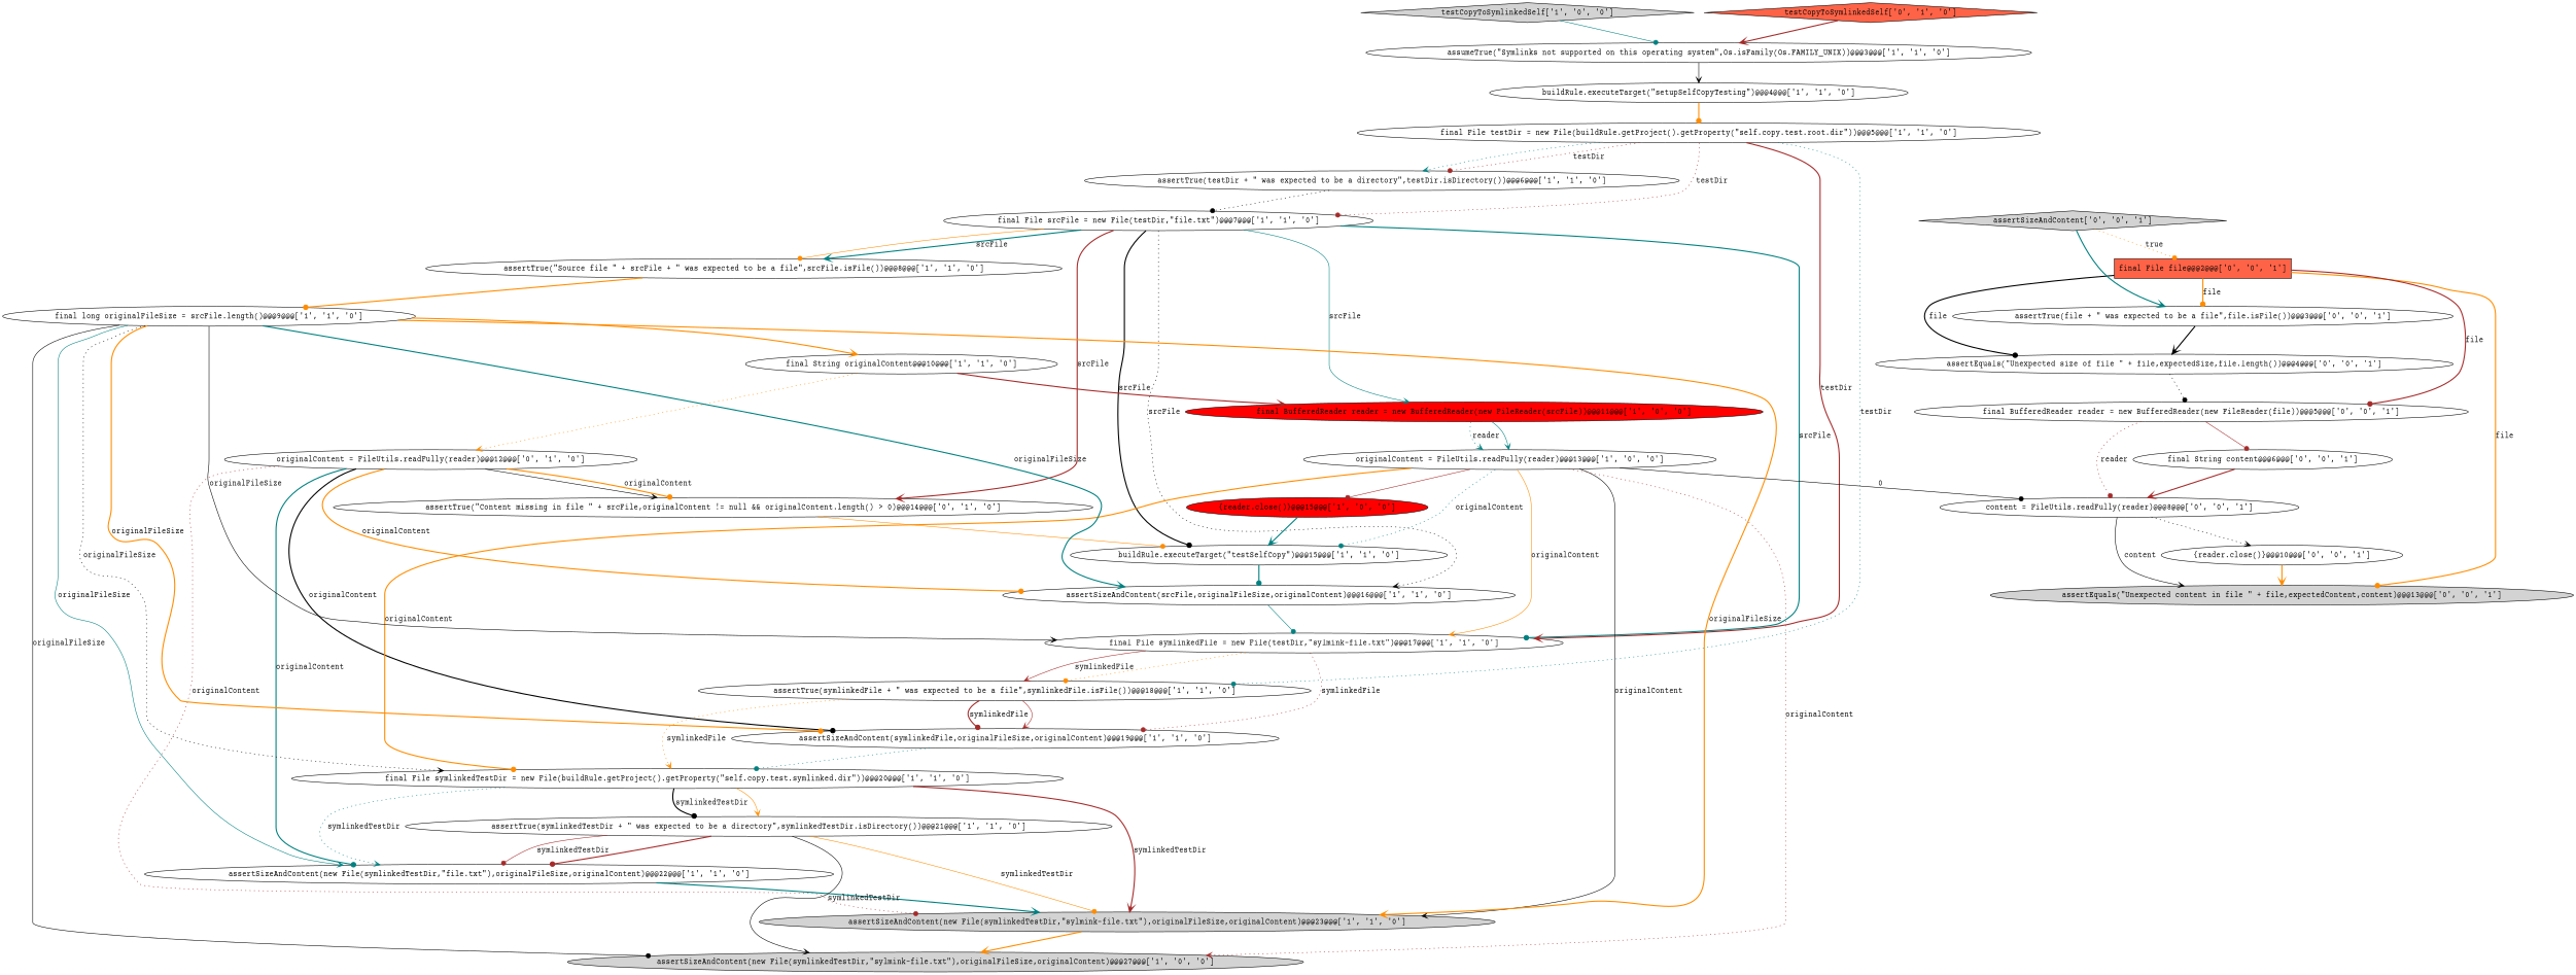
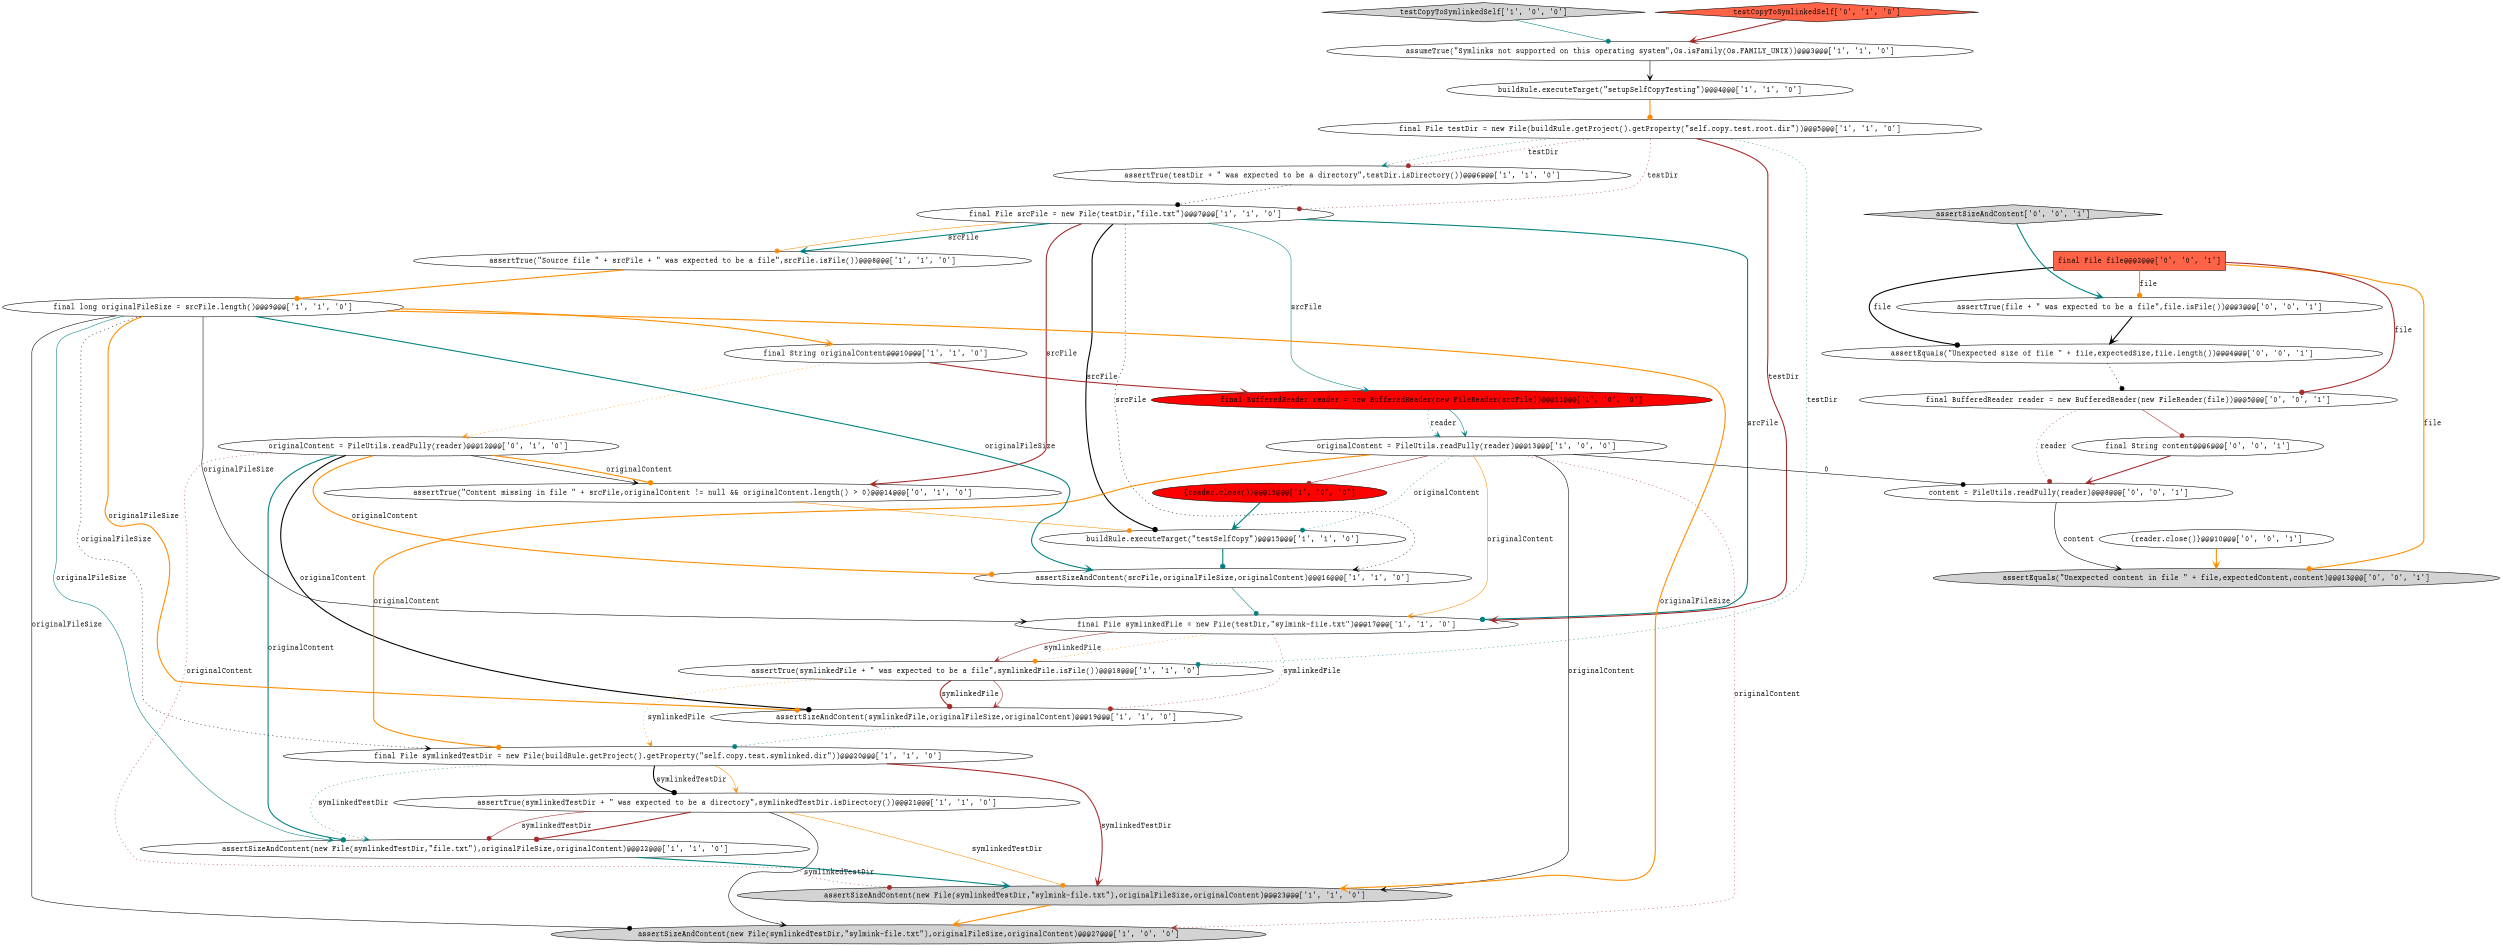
  digraph {
    fontname="Courier Prime"
    node [fillcolor=white fontname="Courier Prime" shape=ellipse style=filled]
    edge [arrowhead=dot color=darkorange fontname="Courier Prime" style=bold]
    n1 [label="assertTrue(testDir + \" was expected to be a directory\",testDir.isDirectory())@@@6@@@['1', '1', '0']"]
    n2 [label="final File srcFile = new File(testDir,\"file.txt\")@@@7@@@['1', '1', '0']"]
    n3 [fillcolor=red label="final BufferedReader reader = new BufferedReader(new FileReader(srcFile))@@@11@@@['1', '0', '0']"]
    n4 [label="assertSizeAndContent(srcFile,originalFileSize,originalContent)@@@16@@@['1', '1', '0']"]
    n5 [label="final File symlinkedFile = new File(testDir,\"sylmink-file.txt\")@@@17@@@['1', '1', '0']"]
    n6 [label="assertTrue(\"Content missing in file \" + srcFile,originalContent != null && originalContent.length() > 0)@@@14@@@['0', '1', '0']"]
    n7 [label="buildRule.executeTarget(\"testSelfCopy\")@@@15@@@['1', '1', '0']"]
    n8 [label="assertTrue(\"Source file \" + srcFile + \" was expected to be a file\",srcFile.isFile())@@@8@@@['1', '1', '0']"]
    n9 [fillcolor=lightgray label="testCopyToSymlinkedSelf['1', '0', '0']" shape=diamond]
    n10 [label="assumeTrue(\"Symlinks not supported on this operating system\",Os.isFamily(Os.FAMILY_UNIX))@@@3@@@['1', '1', '0']"]
    n11 [label="buildRule.executeTarget(\"setupSelfCopyTesting\")@@@4@@@['1', '1', '0']"]
    n12 [label="final File testDir = new File(buildRule.getProject().getProperty(\"self.copy.test.root.dir\"))@@@5@@@['1', '1', '0']"]
    n13 [label="assertTrue(symlinkedFile + \" was expected to be a file\",symlinkedFile.isFile())@@@18@@@['1', '1', '0']"]
    n14 [label="final String originalContent@@@10@@@['1', '1', '0']"]
    n15 [label="originalContent = FileUtils.readFully(reader)@@@12@@@['0', '1', '0']"]
    n16 [label="assertSizeAndContent(symlinkedFile,originalFileSize,originalContent)@@@19@@@['1', '1', '0']"]
    n17 [fillcolor=lightgray label="assertSizeAndContent(new File(symlinkedTestDir,\"sylmink-file.txt\"),originalFileSize,originalContent)@@@23@@@['1', '1', '0']"]
    n18 [label="assertSizeAndContent(new File(symlinkedTestDir,\"file.txt\"),originalFileSize,originalContent)@@@22@@@['1', '1', '0']"]
    n19 [label="originalContent = FileUtils.readFully(reader)@@@13@@@['1', '0', '0']"]
    n20 [label="final File symlinkedTestDir = new File(buildRule.getProject().getProperty(\"self.copy.test.symlinked.dir\"))@@@20@@@['1', '1', '0']"]
    n21 [label="assertTrue(symlinkedTestDir + \" was expected to be a directory\",symlinkedTestDir.isDirectory())@@@21@@@['1', '1', '0']"]
    n22 [fillcolor=lightgray label="assertSizeAndContent(new File(symlinkedTestDir,\"sylmink-file.txt\"),originalFileSize,originalContent)@@@27@@@['1', '0', '0']"]
    n23 [fillcolor=lightgray label="assertEquals(\"Unexpected content in file \" + file,expectedContent,content)@@@13@@@['0', '0', '1']"]
    n24 [label="final long originalFileSize = srcFile.length()@@@9@@@['1', '1', '0']"]
    n25 [label="final String content@@@6@@@['0', '0', '1']"]
    n26 [label="content = FileUtils.readFully(reader)@@@8@@@['0', '0', '1']"]
    n27 [label="{reader.close()}@@@10@@@['0', '0', '1']"]
    n28 [label="assertEquals(\"Unexpected size of file \" + file,expectedSize,file.length())@@@4@@@['0', '0', '1']"]
    n29 [label="final BufferedReader reader = new BufferedReader(new FileReader(file))@@@5@@@['0', '0', '1']"]
    n30 [fillcolor=tomato label="final File file@@@2@@@['0', '0', '1']" shape=box]
    n31 [label="assertTrue(file + \" was expected to be a file\",file.isFile())@@@3@@@['0', '0', '1']"]
    n32 [fillcolor=red label="{reader.close()}@@@15@@@['1', '0', '0']"]
    n33 [fillcolor=lightgray label="assertSizeAndContent['0', '0', '1']" shape=diamond]
    n34 [fillcolor=tomato label="testCopyToSymlinkedSelf['0', '1', '0']" shape=diamond]
    n1 -> n2 [color=black style=dotted]
    n2 -> n3 [arrowhead=vee color=teal label=srcFile style=solid]
    n2 -> n4 [arrowhead=vee color=black label=srcFile style=dotted]
    n2 -> n5 [color=teal label=srcFile]
    n2 -> n6 [arrowhead=vee color=brown label=srcFile]
    n2 -> n7 [color=black label=srcFile]
    n2 -> n8 [arrowhead=vee color=teal label=srcFile]
    n2 -> n8 [style=solid]
    n3 -> n19 [arrowhead=vee color=teal style=solid]
    n3 -> n19 [arrowhead=vee color=teal label=reader style=dotted]
    n4 -> n5 [color=teal style=solid]
    n5 -> n13 [style=dotted]
    n5 -> n13 [arrowhead=vee color=brown label=symlinkedFile style=solid]
    n5 -> n16 [color=brown label=symlinkedFile style=dotted]
    n6 -> n7 [style=solid]
    n7 -> n4 [color=teal]
    n8 -> n24
    n9 -> n10 [color=teal style=solid]
    n10 -> n11 [arrowhead=vee color=black style=solid]
    n11 -> n12
    n12 -> n1 [color=brown label=testDir style=dotted]
    n12 -> n1 [arrowhead=vee color=teal style=dotted]
    n12 -> n2 [color=brown label=testDir style=dotted]
    n12 -> n5 [arrowhead=vee color=brown label=testDir]
    n12 -> n13 [color=teal label=testDir style=dotted]
    n13 -> n16 [arrowhead=vee color=brown style=solid]
    n13 -> n16 [color=brown label=symlinkedFile]
    n13 -> n20 [arrowhead=vee label=symlinkedFile style=dotted]
    n14 -> n3 [arrowhead=vee color=brown]
    n14 -> n15 [arrowhead=vee style=dotted]
    n15 -> n4 [label=originalContent]
    n15 -> n6 [arrowhead=vee color=black style=solid]
    n15 -> n6 [label=originalContent]
    n15 -> n16 [color=black label=originalContent]
    n15 -> n17 [color=brown label=originalContent style=dotted]
    n15 -> n18 [color=teal label=originalContent]
    n16 -> n20 [color=teal style=dotted]
    n17 -> n22 [arrowhead=vee]
    n18 -> n17 [arrowhead=vee color=teal]
    n19 -> n5 [arrowhead=vee label=originalContent style=solid]
    n19 -> n7 [color=teal label=originalContent style=dotted]
    n19 -> n17 [arrowhead=vee color=black label=originalContent style=solid]
    n19 -> n20 [label=originalContent]
    n19 -> n22 [arrowhead=vee color=brown label=originalContent style=dotted]
    n19 -> n26 [color=black label=0 style=solid]
    n19 -> n32 [color=brown style=solid]
    n20 -> n17 [arrowhead=vee color=brown label=symlinkedTestDir]
    n20 -> n18 [arrowhead=vee color=teal label=symlinkedTestDir style=dotted]
    n20 -> n21 [arrowhead=vee style=solid]
    n20 -> n21 [color=black label=symlinkedTestDir]
    n21 -> n17 [label=symlinkedTestDir style=solid]
    n21 -> n18 [color=brown]
    n21 -> n18 [color=brown label=symlinkedTestDir style=solid]
    n21 -> n22 [arrowhead=vee color=black label=symlinkedTestDir style=solid]
    n24 -> n4 [arrowhead=vee color=teal label=originalFileSize]
    n24 -> n5 [arrowhead=vee color=black label=originalFileSize style=solid]
    n24 -> n14 [arrowhead=vee]
    n24 -> n16 [label=originalFileSize]
    n24 -> n17 [arrowhead=vee label=originalFileSize]
    n24 -> n18 [arrowhead=vee color=teal label=originalFileSize style=solid]
    n24 -> n20 [arrowhead=vee color=black label=originalFileSize style=dotted]
    n24 -> n22 [color=black label=originalFileSize style=solid]
    n25 -> n26 [arrowhead=vee color=brown]
    n26 -> n23 [arrowhead=vee color=black label=content style=solid]
-   n26 -> n27 [arrowhead=vee color=black style=dotted]
    n27 -> n23 [arrowhead=vee]
    n28 -> n29 [color=black style=dotted]
    n29 -> n25 [color=brown style=solid]
    n29 -> n26 [color=brown label=reader style=dotted]
    n30 -> n23 [label=file]
    n30 -> n28 [color=black label=file]
    n30 -> n29 [color=brown label=file]
    n30 -> n31 [label=file]
    n31 -> n28 [arrowhead=vee color=black]
    n32 -> n7 [arrowhead=vee color=teal]
-   n33 -> n30 [label=true style=dotted]
    n33 -> n31 [arrowhead=vee color=teal]
    n34 -> n10 [arrowhead=vee color=brown]
  }
